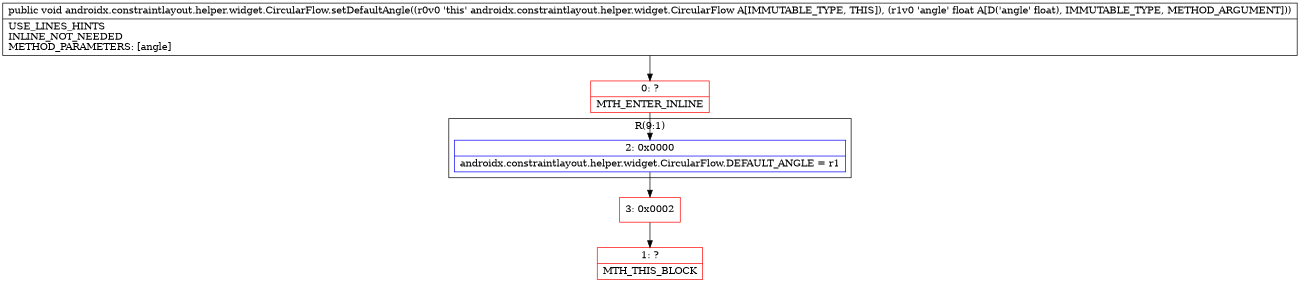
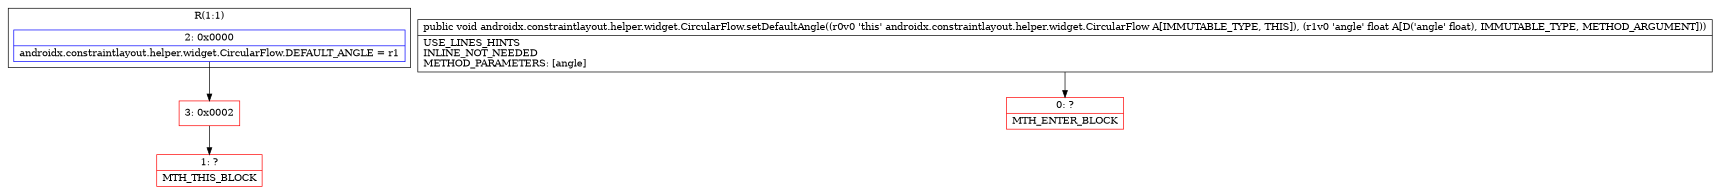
  digraph {
    node [color=red shape=record]
    n1 [color=blue label="{2\:\ 0x0000|androidx.constraintlayout.helper.widget.CircularFlow.DEFAULT_ANGLE = r1\l}"]
    n2 [label="{3\:\ 0x0002}"]
    n3 [label="{1\:\ ?|MTH_THIS_BLOCK\l}"]
-   n4 [label="{0\:\ ?|MTH_ENTER_INLINE\l}"]
+   n4 [label="{0\:\ ?|MTH_ENTER_BLOCK\l}"]
    n5 [label="{public void androidx.constraintlayout.helper.widget.CircularFlow.setDefaultAngle((r0v0 'this' androidx.constraintlayout.helper.widget.CircularFlow A[IMMUTABLE_TYPE, THIS]), (r1v0 'angle' float A[D('angle' float), IMMUTABLE_TYPE, METHOD_ARGUMENT]))  | USE_LINES_HINTS\lINLINE_NOT_NEEDED\lMETHOD_PARAMETERS: [angle]\l}" color=""]
    subgraph cluster_1 {
-     label="R(9:1)"
+     label="R(1:1)"
      n1
    }
    n1 -> n2
    n2 -> n3
-   n4 -> n1
    n5 -> n4
  }
